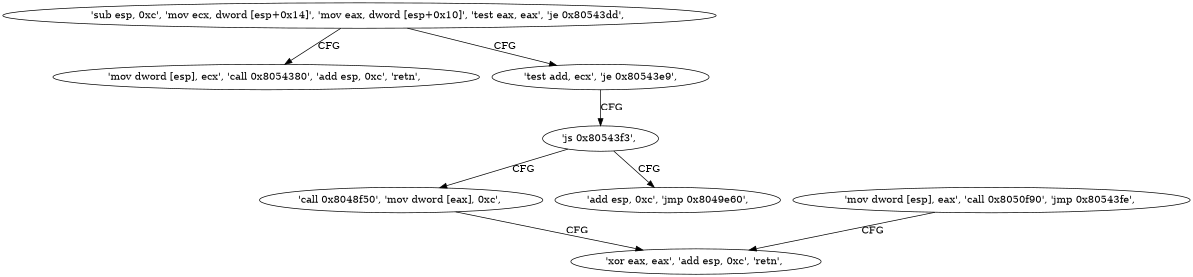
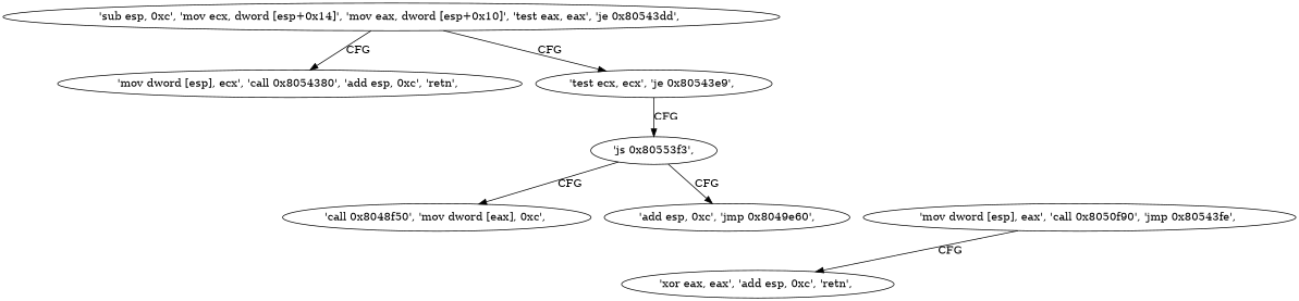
  digraph {
    n1 [label="'sub esp, 0xc', 'mov ecx, dword [esp+0x14]', 'mov eax, dword [esp+0x10]', 'test eax, eax', 'je 0x80543dd', "]
    n2 [label="'mov dword [esp], ecx', 'call 0x8054380', 'add esp, 0xc', 'retn', "]
-   n3 [label="'test add, ecx', 'je 0x80543e9',"]
-   n4 [label="'js 0x80543f3', "]
+   n3 [label="'test ecx, ecx', 'je 0x80543e9', "]
+   n4 [label="'js 0x80553f3',"]
    n5 [label="'mov dword [esp], eax', 'call 0x8050f90', 'jmp 0x80543fe', "]
    n6 [label="'xor eax, eax', 'add esp, 0xc', 'retn', "]
    n7 [label="'call 0x8048f50', 'mov dword [eax], 0xc', "]
    n8 [label="'add esp, 0xc', 'jmp 0x8049e60',"]
    n1 -> n2 [label=CFG]
    n1 -> n3 [label=CFG]
    n3 -> n4 [label=CFG]
    n4 -> n7 [label=CFG]
    n4 -> n8 [label=CFG]
    n5 -> n6 [label=CFG]
-   n7 -> n6 [label=CFG]
  }
